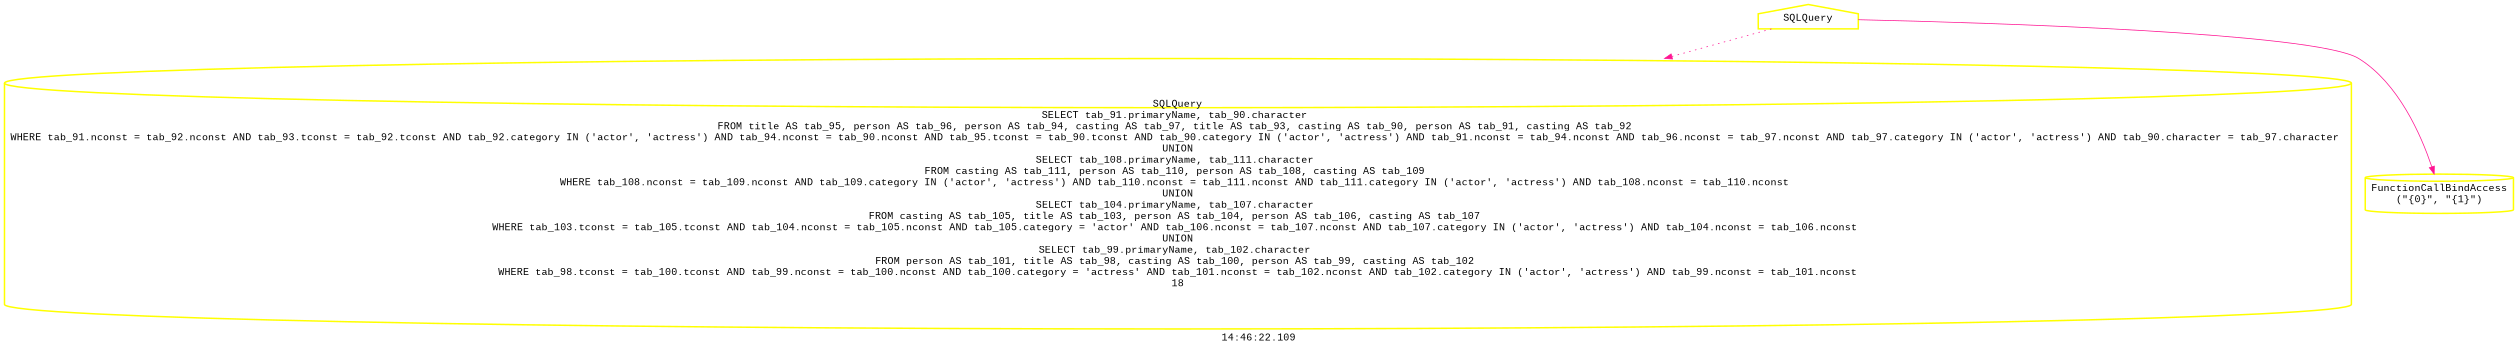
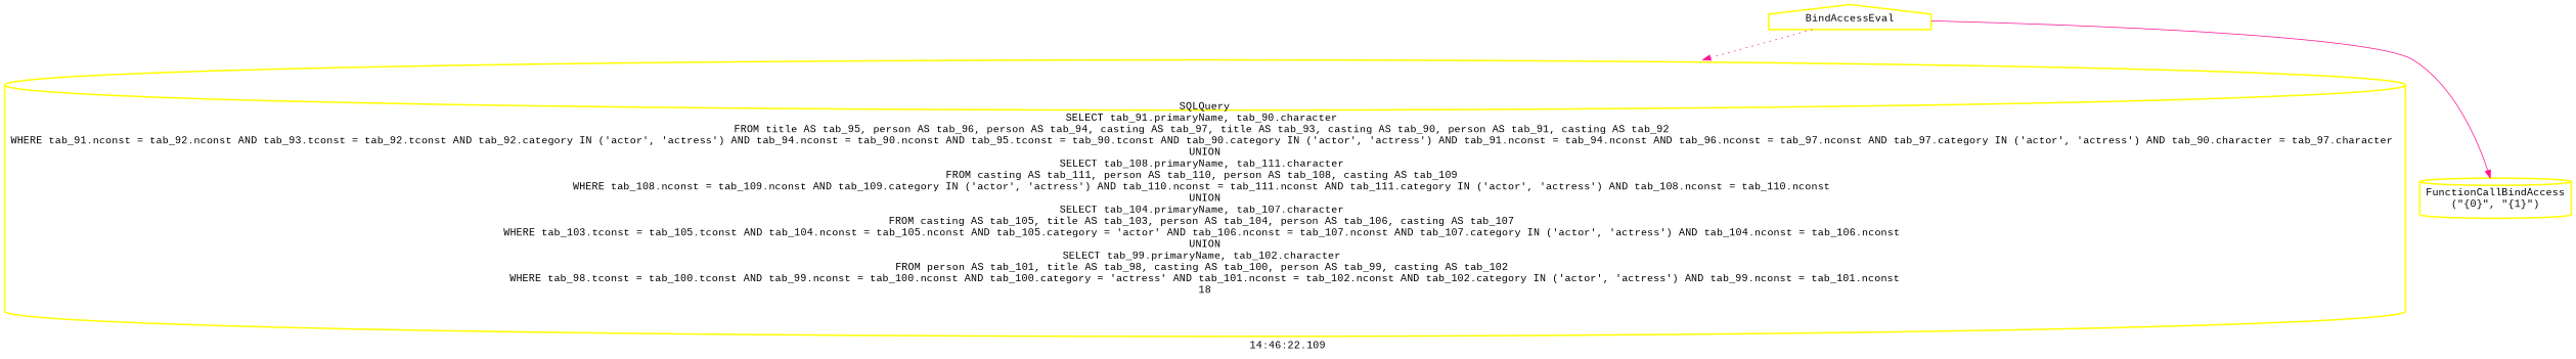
  digraph {
    label="14:46:22.109"
    fontname="Liberation Mono"
    node [color=yellow fontcolor=black shape=cylinder style=bold fontname="Liberation Mono"]
    edge [color=deeppink fontname="Liberation Mono"]
-   n1 [label=SQLQuery shape=house]
+   n1 [label=BindAccessEval shape=house]
    n2 [label="SQLQuery\nSELECT tab_91.primaryName, tab_90.character \nFROM title AS tab_95, person AS tab_96, person AS tab_94, casting AS tab_97, title AS tab_93, casting AS tab_90, person AS tab_91, casting AS tab_92 \nWHERE tab_91.nconst = tab_92.nconst AND tab_93.tconst = tab_92.tconst AND tab_92.category IN ('actor', 'actress') AND tab_94.nconst = tab_90.nconst AND tab_95.tconst = tab_90.tconst AND tab_90.category IN ('actor', 'actress') AND tab_91.nconst = tab_94.nconst AND tab_96.nconst = tab_97.nconst AND tab_97.category IN ('actor', 'actress') AND tab_90.character = tab_97.character \nUNION\nSELECT tab_108.primaryName, tab_111.character \nFROM casting AS tab_111, person AS tab_110, person AS tab_108, casting AS tab_109 \nWHERE tab_108.nconst = tab_109.nconst AND tab_109.category IN ('actor', 'actress') AND tab_110.nconst = tab_111.nconst AND tab_111.category IN ('actor', 'actress') AND tab_108.nconst = tab_110.nconst \nUNION\nSELECT tab_104.primaryName, tab_107.character \nFROM casting AS tab_105, title AS tab_103, person AS tab_104, person AS tab_106, casting AS tab_107 \nWHERE tab_103.tconst = tab_105.tconst AND tab_104.nconst = tab_105.nconst AND tab_105.category = 'actor' AND tab_106.nconst = tab_107.nconst AND tab_107.category IN ('actor', 'actress') AND tab_104.nconst = tab_106.nconst \nUNION\nSELECT tab_99.primaryName, tab_102.character \nFROM person AS tab_101, title AS tab_98, casting AS tab_100, person AS tab_99, casting AS tab_102 \nWHERE tab_98.tconst = tab_100.tconst AND tab_99.nconst = tab_100.nconst AND tab_100.category = 'actress' AND tab_101.nconst = tab_102.nconst AND tab_102.category IN ('actor', 'actress') AND tab_99.nconst = tab_101.nconst\n18"]
    n3 [label="FunctionCallBindAccess\n(\"{0}\", \"{1}\")"]
    n1 -> n2 [style=dotted]
    n1 -> n3 [style=solid]
  }
